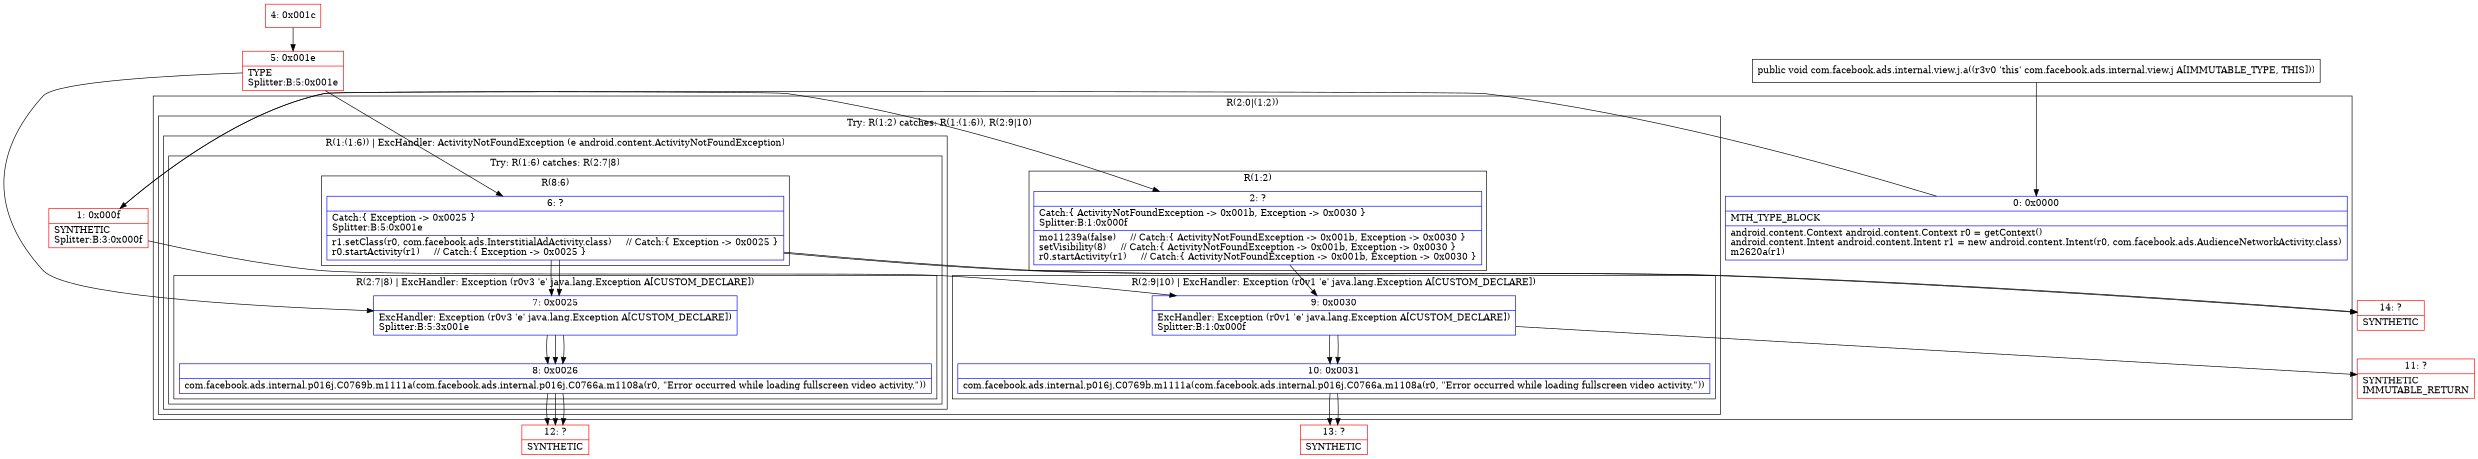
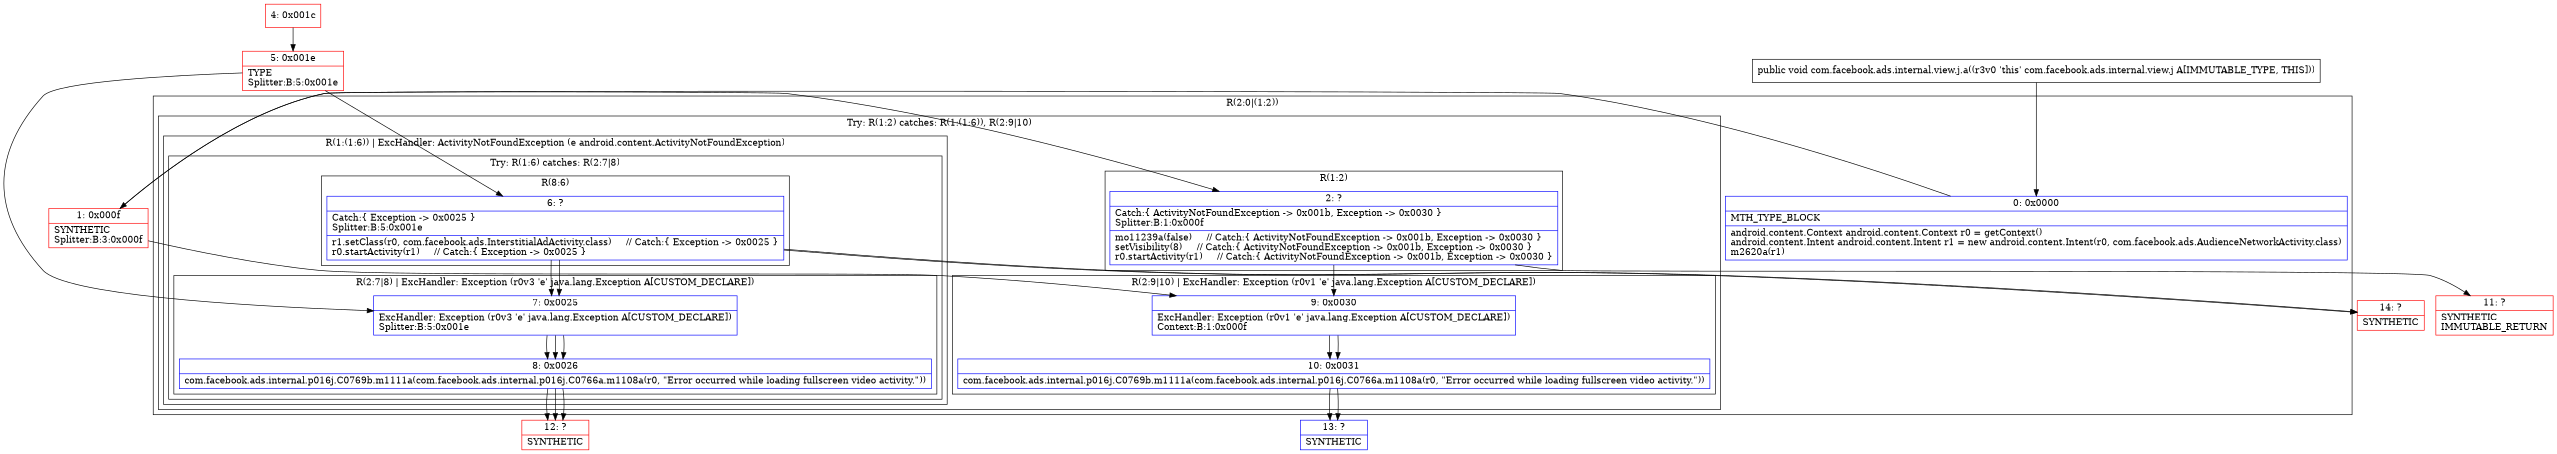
  digraph {
    node [color=blue shape=record]
    n1 [label="{2\:\ ?|Catch:\{ ActivityNotFoundException \-\> 0x001b, Exception \-\> 0x0030 \}\lSplitter:B:1:0x000f\l|mo11239a(false)     \/\/ Catch:\{ ActivityNotFoundException \-\> 0x001b, Exception \-\> 0x0030 \}\lsetVisibility(8)     \/\/ Catch:\{ ActivityNotFoundException \-\> 0x001b, Exception \-\> 0x0030 \}\lr0.startActivity(r1)     \/\/ Catch:\{ ActivityNotFoundException \-\> 0x001b, Exception \-\> 0x0030 \}\l}"]
    n2 [label="{6\:\ ?|Catch:\{ Exception \-\> 0x0025 \}\lSplitter:B:5:0x001e\l|r1.setClass(r0, com.facebook.ads.InterstitialAdActivity.class)     \/\/ Catch:\{ Exception \-\> 0x0025 \}\lr0.startActivity(r1)     \/\/ Catch:\{ Exception \-\> 0x0025 \}\l}"]
-   n3 [label="{7\:\ 0x0025|ExcHandler: Exception (r0v3 'e' java.lang.Exception A[CUSTOM_DECLARE])\lSplitter:B:5:3x001e\l}"]
+   n3 [label="{7\:\ 0x0025|ExcHandler: Exception (r0v3 'e' java.lang.Exception A[CUSTOM_DECLARE])\lSplitter:B:5:0x001e\l}"]
    n4 [label="{8\:\ 0x0026|com.facebook.ads.internal.p016j.C0769b.m1111a(com.facebook.ads.internal.p016j.C0766a.m1108a(r0, \"Error occurred while loading fullscreen video activity.\"))\l}"]
-   n5 [label="{9\:\ 0x0030|ExcHandler: Exception (r0v1 'e' java.lang.Exception A[CUSTOM_DECLARE])\lSplitter:B:1:0x000f\l}"]
+   n5 [label="{9\:\ 0x0030|ExcHandler: Exception (r0v1 'e' java.lang.Exception A[CUSTOM_DECLARE])\lContext:B:1:0x000f\l}"]
    n6 [label="{10\:\ 0x0031|com.facebook.ads.internal.p016j.C0769b.m1111a(com.facebook.ads.internal.p016j.C0766a.m1108a(r0, \"Error occurred while loading fullscreen video activity.\"))\l}"]
    n7 [label="{0\:\ 0x0000|MTH_TYPE_BLOCK\l|android.content.Context android.content.Context r0 = getContext()\landroid.content.Intent android.content.Intent r1 = new android.content.Intent(r0, com.facebook.ads.AudienceNetworkActivity.class)\lm2620a(r1)\l}"]
    n8 [color=red label="{11\:\ ?|SYNTHETIC\lIMMUTABLE_RETURN\l}"]
    n9 [color=red label="{14\:\ ?|SYNTHETIC\l}"]
    n10 [color=red label="{12\:\ ?|SYNTHETIC\l}"]
-   n11 [color=red label="{13\:\ ?|SYNTHETIC\l}"]
+   n11 [label="{13\:\ ?|SYNTHETIC\l}"]
    n12 [color=red label="{1\:\ 0x000f|SYNTHETIC\lSplitter:B:3:0x000f\l}"]
    n13 [color=red label="{4\:\ 0x001c}"]
    n14 [color=red label="{5\:\ 0x001e|TYPE\lSplitter:B:5:0x001e\l}"]
    n15 [label="{public void com.facebook.ads.internal.view.j.a((r3v0 'this' com.facebook.ads.internal.view.j A[IMMUTABLE_TYPE, THIS])) }" color=""]
    subgraph cluster_1 {
      label="R(2:0|(1:2))"
      n7
      subgraph cluster_2 {
        label="Try: R(1:2) catches: R(1:(1:6)), R(2:9|10)"
        subgraph cluster_3 {
          label="R(1:2)"
          n1
        }
        subgraph cluster_4 {
          label="R(1:(1:6)) | ExcHandler: ActivityNotFoundException (e android.content.ActivityNotFoundException)\l"
          subgraph cluster_5 {
            label="Try: R(1:6) catches: R(2:7|8)"
            subgraph cluster_6 {
              label="R(8:6)"
              n2
            }
            subgraph cluster_7 {
              label="R(2:7|8) | ExcHandler: Exception (r0v3 'e' java.lang.Exception A[CUSTOM_DECLARE])\l"
              n3
              n4
            }
          }
        }
        subgraph cluster_8 {
          label="R(2:9|10) | ExcHandler: Exception (r0v1 'e' java.lang.Exception A[CUSTOM_DECLARE])\l"
          n5
          n6
        }
      }
    }
    subgraph cluster_9 {
      label="R(1:(1:6)) | ExcHandler: ActivityNotFoundException (e android.content.ActivityNotFoundException)\l"
      subgraph cluster_10 {
        label="Try: R(1:6) catches: R(2:7|8)"
        subgraph cluster_11 {
          label="R(1:6)"
        }
        subgraph cluster_12 {
          label="R(2:7|8) | ExcHandler: Exception (r0v3 'e' java.lang.Exception A[CUSTOM_DECLARE])\l"
        }
      }
    }
    subgraph cluster_13 {
      label="R(2:9|10) | ExcHandler: Exception (r0v1 'e' java.lang.Exception A[CUSTOM_DECLARE])\l"
    }
    subgraph cluster_14 {
      label="R(2:7|8) | ExcHandler: Exception (r0v3 'e' java.lang.Exception A[CUSTOM_DECLARE])\l"
    }
    n1 -> n5
-   n5 -> n8
+   n1 -> n8
    n2 -> n3
    n2 -> n3
    n2 -> n9
    n2 -> n9
    n3 -> n4
    n3 -> n4
    n3 -> n4
    n4 -> n10
    n4 -> n10
    n4 -> n10
    n5 -> n6
    n5 -> n6
    n6 -> n11
    n6 -> n11
    n7 -> n12
    n12 -> n1
    n12 -> n5
    n13 -> n14
    n14 -> n2
    n14 -> n3
    n15 -> n7
  }
